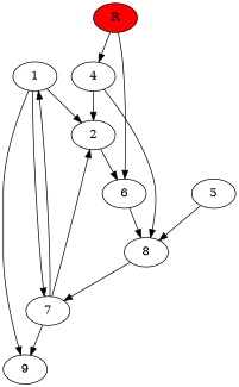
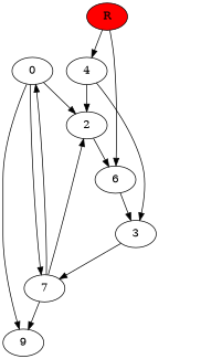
  digraph {
-   1
+   1 [label=0]
    2
    7
    9
    6
-   8
+   8 [label=3]
    4
-   5
    R [fillcolor="#ff0000" style=filled]
    1 -> 2
    1 -> 7
    1 -> 9
    2 -> 6
    7 -> 1
    7 -> 2
    7 -> 9
    6 -> 8
    8 -> 7
    4 -> 2
    4 -> 8
-   5 -> 8
    R -> 6
    R -> 4
  }
